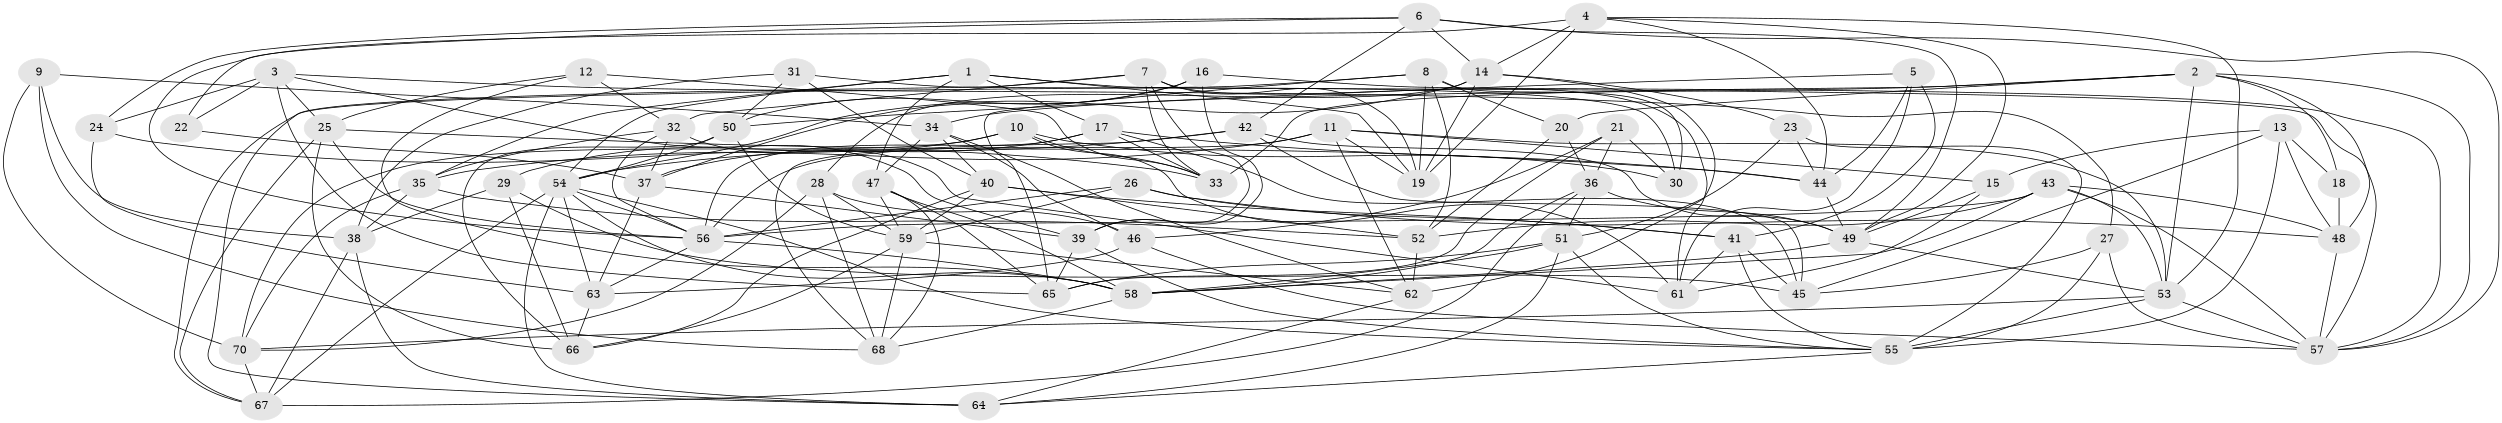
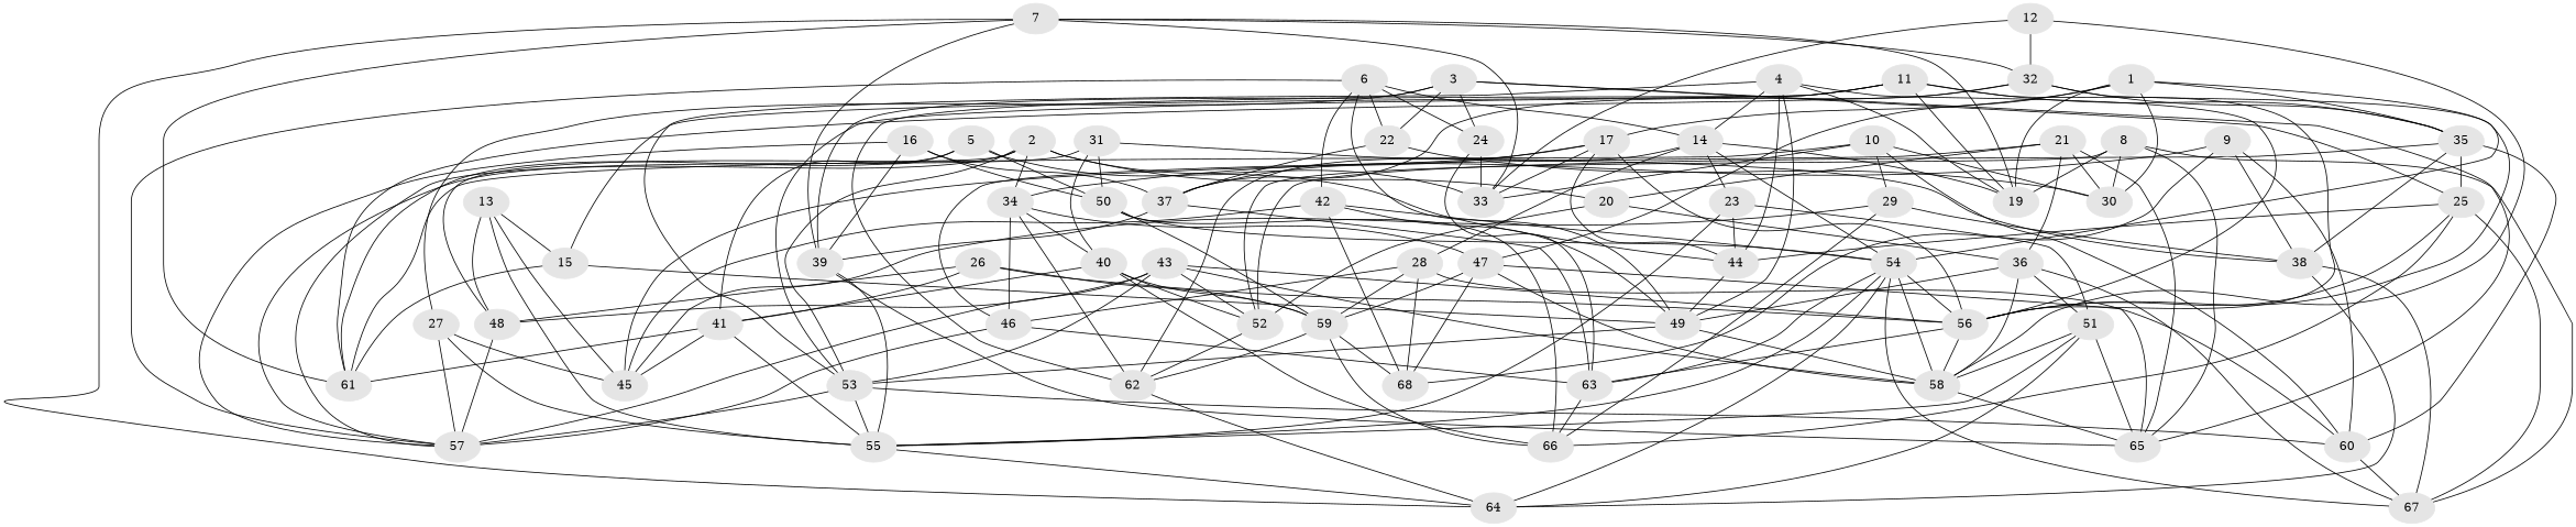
  graph {
    node [color=gray90 style=filled]
    edge [weight=1.0]
    1
    17
    19
    30
    35
    47
    54
    33
    44
    56
    45
    37
    52
    38
-   60 [label=70]
+   60
    65
    68
    58
    59
    64
    67
    55
    63
    2
-   18
    20
    34
    48
    53
    57
    36
    62
    46
    40
    3
    22
    24
    25
    27
    39
    66
    4
    14
    49
    28
    23
    5
    41
    50
    61
    6
    42
    7
    32
    8
    9
    10
    29
    11
    15
    12
    13
    51
    16
    21
    26
    31
    43
    1 -- 17
    1 -- 19
    1 -- 30
    1 -- 35
    1 -- 47
    1 -- 54
    17 -- 33
    17 -- 44
    17 -- 56
    17 -- 45
    17 -- 37
    35 -- 52
    35 -- 38
    35 -- 60
    47 -- 65
    47 -- 68
    47 -- 58
    47 -- 59
    54 -- 56
    54 -- 58
    54 -- 64
    54 -- 67
    54 -- 55
    54 -- 63
    44 -- 49
    56 -- 58
    56 -- 63
    37 -- 63
    37 -- 39
    52 -- 62
    38 -- 64
    38 -- 67
    60 -- 67
-   58 -- 68
+   58 -- 65
    59 -- 68
    59 -- 62
    59 -- 66
    55 -- 64
    63 -- 66
    2 -- 33
-   2 -- 18 [weight=2.0]
    2 -- 20
    2 -- 34
    2 -- 48
    2 -- 53
    2 -- 57
-   18 -- 48
    20 -- 52
    20 -- 36
    34 -- 47
    34 -- 62
    34 -- 46
    34 -- 40
    48 -- 57
    53 -- 60
    53 -- 55
    53 -- 57
    36 -- 58
    36 -- 67
    36 -- 49
    36 -- 51
    62 -- 64
    46 -- 63
    46 -- 57 [weight=2.0]
    40 -- 52
    40 -- 59
    40 -- 66
    40 -- 41
    3 -- 65
    3 -- 22
    3 -- 24
    3 -- 25
    3 -- 27
    3 -- 39
+   22 -- 30
    22 -- 37
    24 -- 33
    24 -- 63
    25 -- 44
    25 -- 56
    25 -- 67
    25 -- 66
    27 -- 45
    27 -- 55
    27 -- 57
    39 -- 65
    39 -- 55
    4 -- 19
    4 -- 44
    4 -- 56
    4 -- 53
    4 -- 14
    4 -- 49
    14 -- 19
    14 -- 54
    14 -- 62
    14 -- 28
    14 -- 23
    49 -- 58 [weight=2.0]
    49 -- 53
    28 -- 60
    28 -- 68
    28 -- 59
    28 -- 46
    23 -- 44
    23 -- 55
    23 -- 51
    5 -- 44
    5 -- 41
    5 -- 50
    5 -- 61
    41 -- 45
    41 -- 55
    41 -- 61
    50 -- 54
    50 -- 59
    50 -- 66
    6 -- 57
    6 -- 22
    6 -- 24
    6 -- 14
    6 -- 49
    6 -- 42
    42 -- 54
    42 -- 45
    42 -- 68
    42 -- 49 [weight=2.0]
    7 -- 19
    7 -- 33
    7 -- 64
    7 -- 39
    7 -- 61
    7 -- 32
    32 -- 35
    32 -- 56
    32 -- 37
    32 -- 61
    8 -- 19
    8 -- 30
    8 -- 52
    8 -- 65
    8 -- 67
-   8 -- 20
+   21 -- 20
    9 -- 38
    9 -- 60
    9 -- 68
    9 -- 34
    10 -- 30 [weight=2.0]
    10 -- 33
    10 -- 60
    10 -- 61
    10 -- 29
    29 -- 45
    29 -- 38
    29 -- 66
    11 -- 19
    11 -- 35
    11 -- 56
    11 -- 53
    11 -- 62
    11 -- 15
    15 -- 49
    15 -- 61
    12 -- 33
    12 -- 58
-   12 -- 25
+   35 -- 25
    12 -- 32
    13 -- 45
    13 -- 55 [weight=2.0]
-   13 -- 18
    13 -- 48
    13 -- 15
    51 -- 65
    51 -- 58
    51 -- 64
    51 -- 55
    16 -- 37
    16 -- 57
    16 -- 39
    16 -- 50
    21 -- 30
    21 -- 65
    21 -- 36
    21 -- 46
    26 -- 56
    26 -- 59
    26 -- 48
    26 -- 41
    31 -- 38
    31 -- 57
    31 -- 40
    31 -- 50
    43 -- 56
    43 -- 52
    43 -- 58
    43 -- 48
    43 -- 53
    43 -- 57
  }
